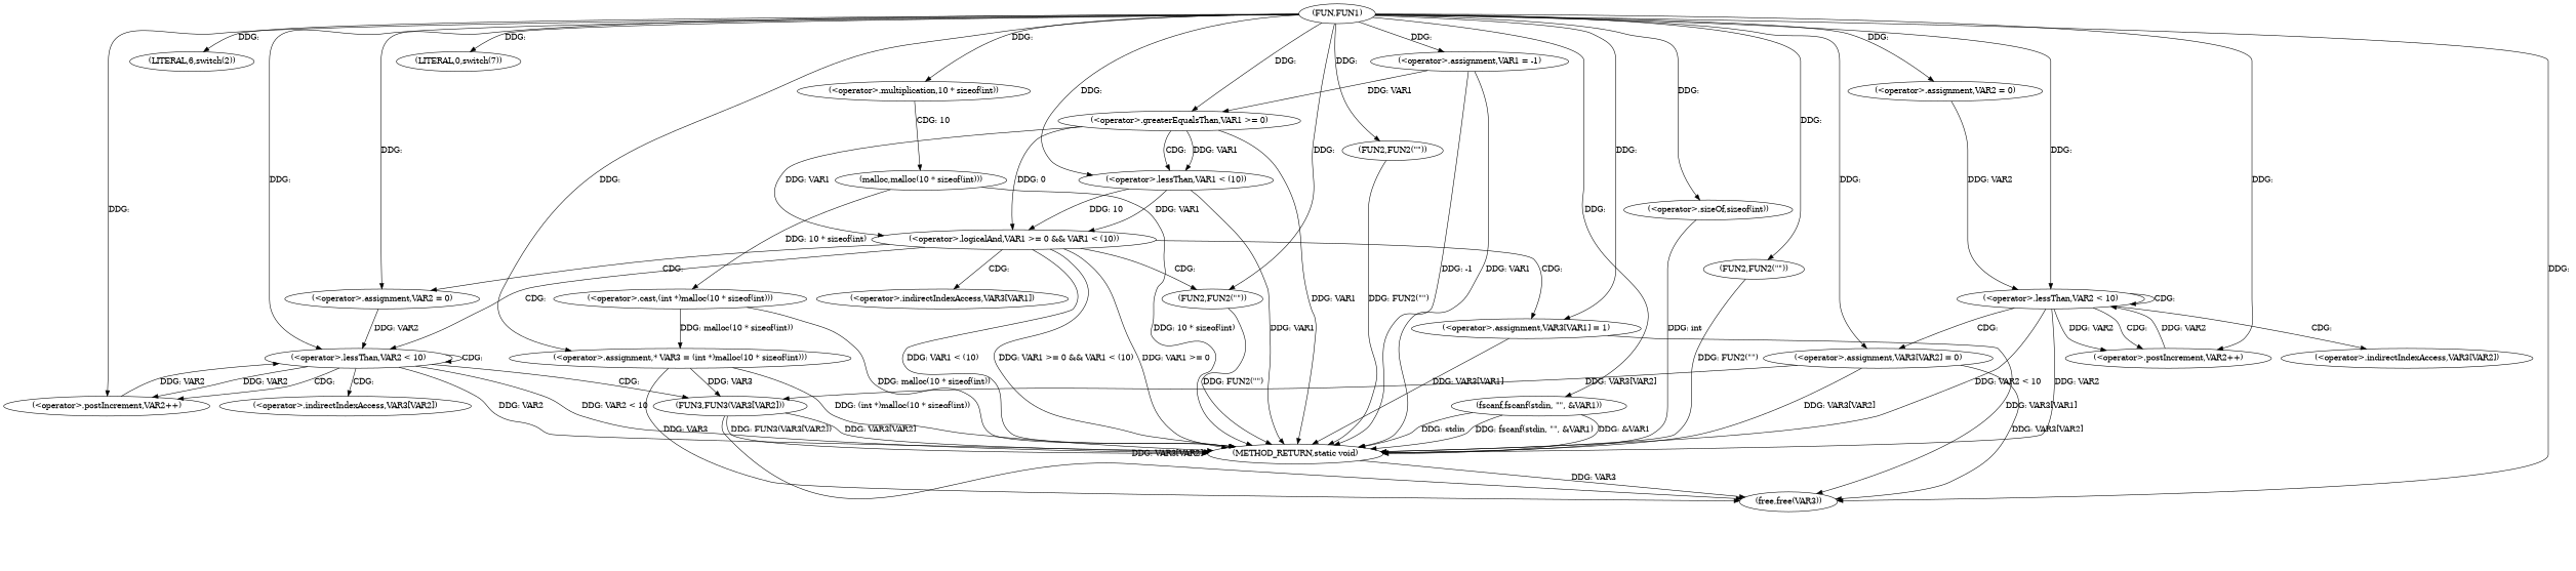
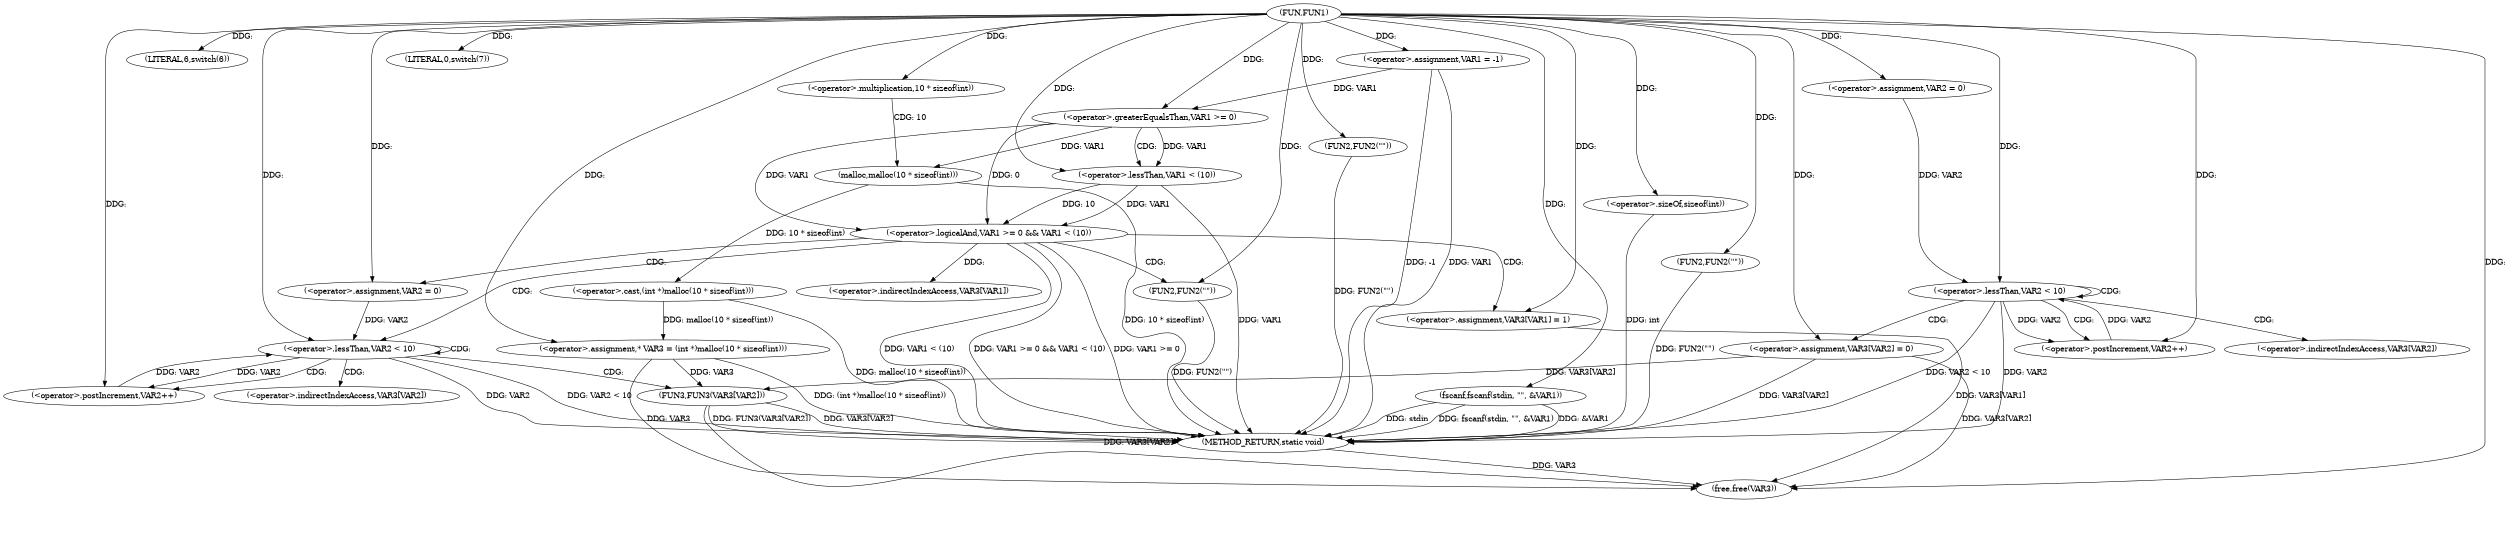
  digraph {
    n1 [label="(FUN,FUN1)"]
    n2 [label="(<operator>.assignment,VAR1 = -1)"]
-   n3 [label="(LITERAL,6,switch(2))"]
+   n3 [label="(LITERAL,6,switch(6))"]
    n4 [label="(fscanf,fscanf(stdin, \"\", &VAR1))"]
    n5 [label="(FUN2,FUN2(\"\"))"]
    n6 [label="(LITERAL,0,switch(7))"]
    n7 [label="(<operator>.assignment,* VAR3 = (int *)malloc(10 * sizeof(int)))"]
    n8 [label="(<operator>.multiplication,10 * sizeof(int))"]
    n9 [label="(<operator>.sizeOf,sizeof(int))"]
    n10 [label="(<operator>.assignment,VAR2 = 0)"]
    n11 [label="(<operator>.lessThan,VAR2 < 10)"]
    n12 [label="(<operator>.postIncrement,VAR2++)"]
    n13 [label="(<operator>.assignment,VAR3[VAR2] = 0)"]
    n14 [label="(<operator>.greaterEqualsThan,VAR1 >= 0)"]
    n15 [label="(<operator>.lessThan,VAR1 < (10))"]
    n16 [label="(<operator>.assignment,VAR3[VAR1] = 1)"]
    n17 [label="(<operator>.assignment,VAR2 = 0)"]
    n18 [label="(<operator>.lessThan,VAR2 < 10)"]
    n19 [label="(<operator>.postIncrement,VAR2++)"]
    n20 [label="(FUN2,FUN2(\"\"))"]
    n21 [label="(free,free(VAR3))"]
    n22 [label="(FUN2,FUN2(\"\"))"]
    n23 [label="(METHOD_RETURN,static void)"]
    n24 [label="(FUN3,FUN3(VAR3[VAR2]))"]
    n25 [label="(malloc,malloc(10 * sizeof(int)))"]
    n26 [label="(<operator>.indirectIndexAccess,VAR3[VAR2])"]
    n27 [label="(<operator>.logicalAnd,VAR1 >= 0 && VAR1 < (10))"]
    n28 [label="(<operator>.indirectIndexAccess,VAR3[VAR2])"]
    n29 [label="(<operator>.cast,(int *)malloc(10 * sizeof(int)))"]
    n30 [label="(<operator>.indirectIndexAccess,VAR3[VAR1])"]
    n1 -> n2 [label="DDG: "]
    n1 -> n3 [label="DDG: "]
    n1 -> n4 [label="DDG: "]
    n1 -> n5 [label="DDG: "]
    n1 -> n6 [label="DDG: "]
    n1 -> n7 [label="DDG: "]
    n1 -> n8 [label="DDG: "]
    n1 -> n9 [label="DDG: "]
    n1 -> n10 [label="DDG: "]
    n1 -> n11 [label="DDG: "]
    n1 -> n12 [label="DDG: "]
    n1 -> n13 [label="DDG: "]
    n1 -> n14 [label="DDG: "]
    n1 -> n15 [label="DDG: "]
    n1 -> n16 [label="DDG: "]
    n1 -> n17 [label="DDG: "]
    n1 -> n18 [label="DDG: "]
    n1 -> n19 [label="DDG: "]
    n1 -> n20 [label="DDG: "]
    n1 -> n21 [label="DDG: "]
    n1 -> n22 [label="DDG: "]
    n2 -> n14 [label="DDG: VAR1"]
    n2 -> n23 [label="DDG: VAR1"]
    n2 -> n23 [label="DDG: -1"]
    n4 -> n23 [label="DDG: &VAR1"]
    n4 -> n23 [label="DDG: stdin"]
    n4 -> n23 [label="DDG: fscanf(stdin, \"\", &VAR1)"]
    n5 -> n23 [label="DDG: FUN2(\"\")"]
    n7 -> n21 [label="DDG: VAR3"]
    n7 -> n23 [label="DDG: (int *)malloc(10 * sizeof(int))"]
    n7 -> n24 [label="DDG: VAR3"]
    n8 -> n25 [label="CDG: 10"]
    n9 -> n23 [label="DDG: int"]
    n10 -> n11 [label="DDG: VAR2"]
    n11 -> n11 [label="CDG: "]
    n11 -> n12 [label="DDG: VAR2"]
    n11 -> n12 [label="CDG: "]
    n11 -> n13 [label="CDG: "]
    n11 -> n23 [label="DDG: VAR2"]
    n11 -> n23 [label="DDG: VAR2 < 10"]
    n11 -> n26 [label="CDG: "]
    n12 -> n11 [label="DDG: VAR2"]
    n13 -> n21 [label="DDG: VAR3[VAR2]"]
    n13 -> n23 [label="DDG: VAR3[VAR2]"]
    n13 -> n24 [label="DDG: VAR3[VAR2]"]
    n14 -> n15 [label="DDG: VAR1"]
    n14 -> n15 [label="CDG: "]
-   n14 -> n23 [label="DDG: VAR1"]
+   n14 -> n25 [label="DDG: VAR1"]
    n14 -> n27 [label="DDG: VAR1"]
    n14 -> n27 [label="DDG: 0"]
    n15 -> n23 [label="DDG: VAR1"]
    n15 -> n27 [label="DDG: VAR1"]
    n15 -> n27 [label="DDG: 10"]
    n16 -> n21 [label="DDG: VAR3[VAR1]"]
-   n16 -> n23 [label="DDG: VAR3[VAR1]"]
    n17 -> n18 [label="DDG: VAR2"]
    n18 -> n18 [label="CDG: "]
    n18 -> n19 [label="DDG: VAR2"]
    n18 -> n19 [label="CDG: "]
    n18 -> n23 [label="DDG: VAR2"]
    n18 -> n23 [label="DDG: VAR2 < 10"]
    n18 -> n24 [label="CDG: "]
    n18 -> n28 [label="CDG: "]
    n19 -> n18 [label="DDG: VAR2"]
    n20 -> n23 [label="DDG: FUN2(\"\")"]
    n22 -> n23 [label="DDG: FUN2(\"\")"]
    n23 -> n21 [label="DDG: VAR3"]
    n24 -> n21 [label="DDG: VAR3[VAR2]"]
    n24 -> n23 [label="DDG: FUN3(VAR3[VAR2])"]
    n24 -> n23 [label="DDG: VAR3[VAR2]"]
    n25 -> n23 [label="DDG: 10 * sizeof(int)"]
    n25 -> n29 [label="DDG: 10 * sizeof(int)"]
    n27 -> n16 [label="CDG: "]
    n27 -> n17 [label="CDG: "]
    n27 -> n18 [label="CDG: "]
    n27 -> n20 [label="CDG: "]
    n27 -> n23 [label="DDG: VAR1 < (10)"]
    n27 -> n23 [label="DDG: VAR1 >= 0 && VAR1 < (10)"]
    n27 -> n23 [label="DDG: VAR1 >= 0"]
-   n27 -> n30 [label="CDG: "]
+   n27 -> n30 [label="DDG: "]
    n29 -> n7 [label="DDG: malloc(10 * sizeof(int))"]
    n29 -> n23 [label="DDG: malloc(10 * sizeof(int))"]
  }
